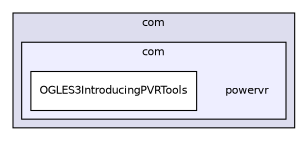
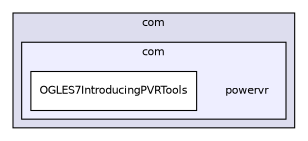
  digraph {
    compound=true
    node [fontname=Helvetica fontsize=10]
    n1 [label=powervr shape=plaintext]
-   n2 [color=black fillcolor=white label=OGLES3IntroducingPVRTools shape=box style=filled]
+   n2 [color=black fillcolor=white label=OGLES7IntroducingPVRTools shape=box style=filled]
    subgraph cluster_1 {
      bgcolor="#ddddee"
      fontname=Helvetica
      fontsize=10
      label=com
      pencolor=black
      subgraph cluster_2 {
        bgcolor="#eeeeff"
        fontname=Helvetica
        fontsize=10
        pencolor=black
        n1
        n2
      }
    }
  }
